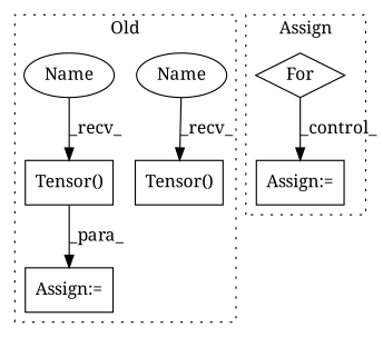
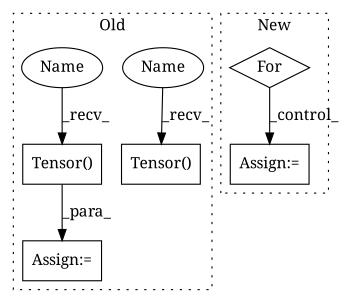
  digraph {
    fontname="Noto Serif"
    node [a=75 l="13,1" shape=box fontname="Noto Serif"]
    edge [fontname="Noto Serif"]
    n1 [label="Tensor()" s="3239,3288"]
    n2 [a=68 l=3 label="Assign:=" s=3236]
    n3 [label="Tensor()" s="3311,3360"]
    n4 [a=87 l=5 label=Name s=3311 shape=ellipse]
    n5 [a=87 l=5 label=Name s=3239 shape=ellipse]
    n6 [a=107 l="4,22" label=For s="2764,2799" shape=diamond]
    n7 [a=68 l=3 label="Assign:=" s=2932]
    subgraph cluster_1 {
      label=Old
      style=dotted
      n1
      n2
      n3
      n4
      n5
    }
    subgraph cluster_2 {
-     label=Assign
+     label=New
      style=dotted
      n6
      n7
    }
    n1 -> n2 [label=_para_]
    n4 -> n3 [label=_recv_]
    n5 -> n1 [label=_recv_]
    n6 -> n7 [label=_control_]
  }
